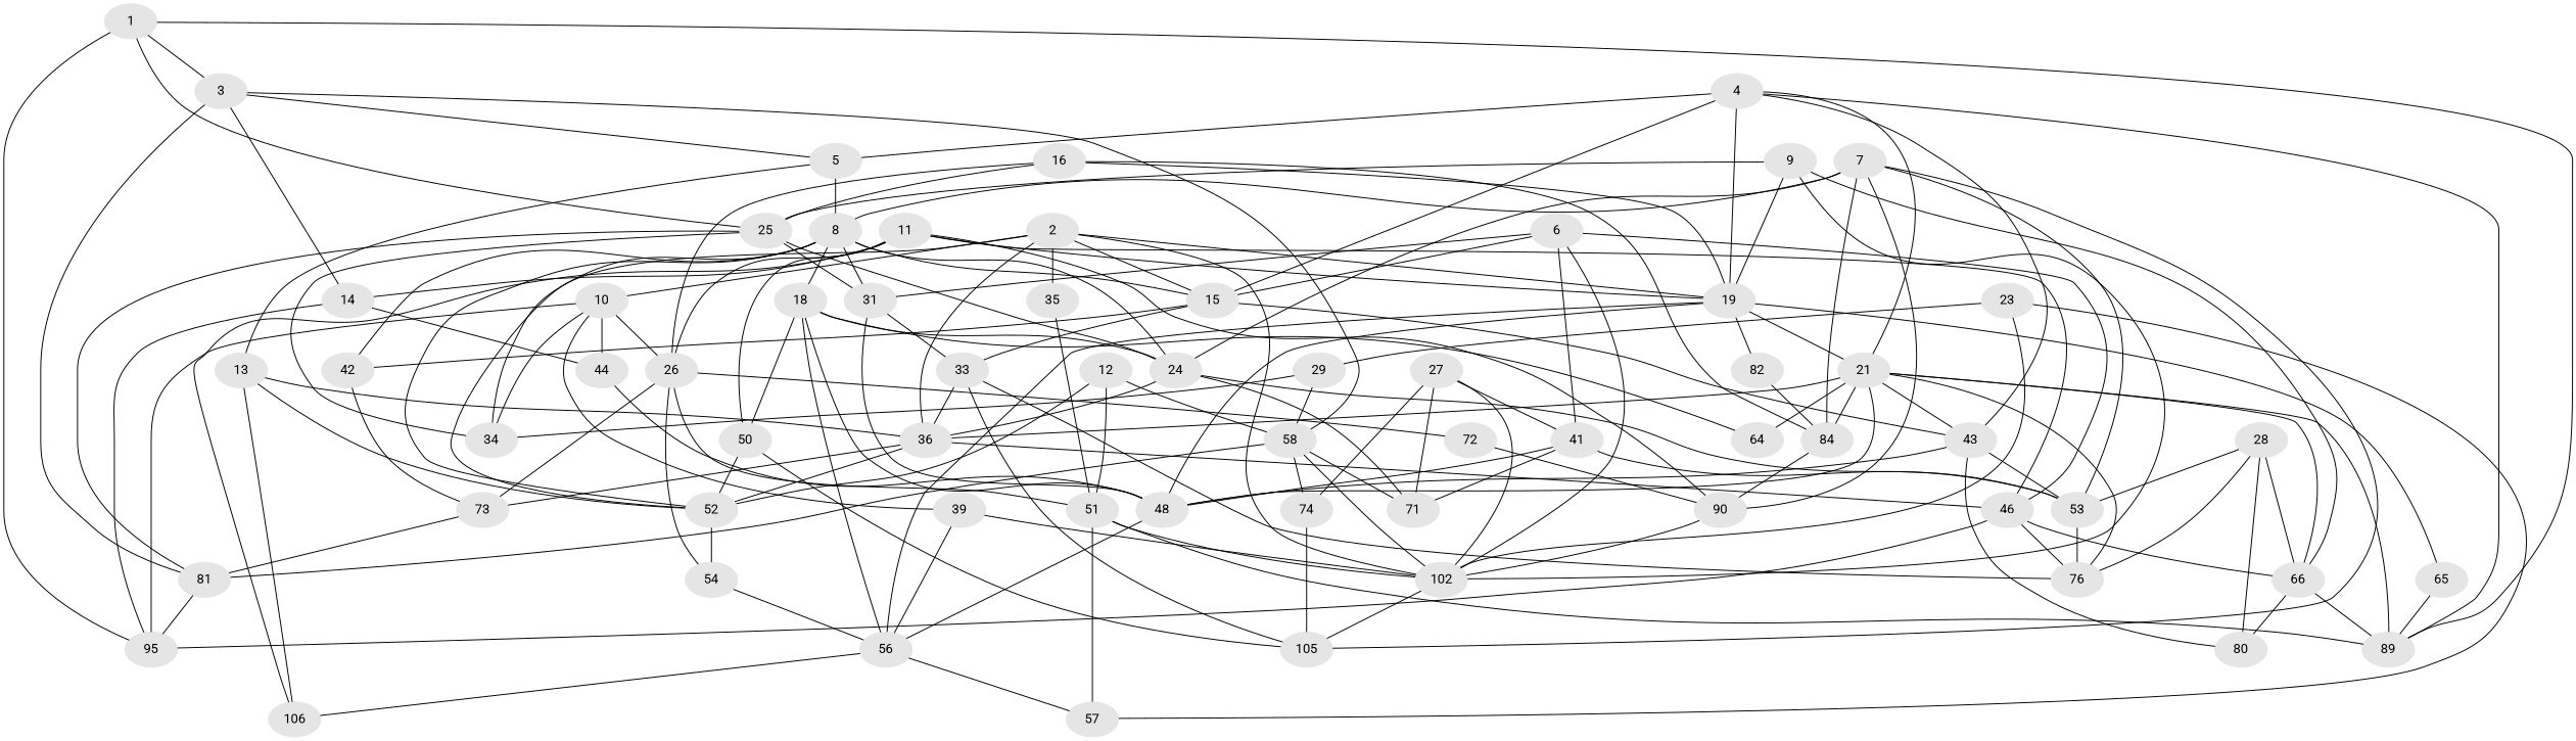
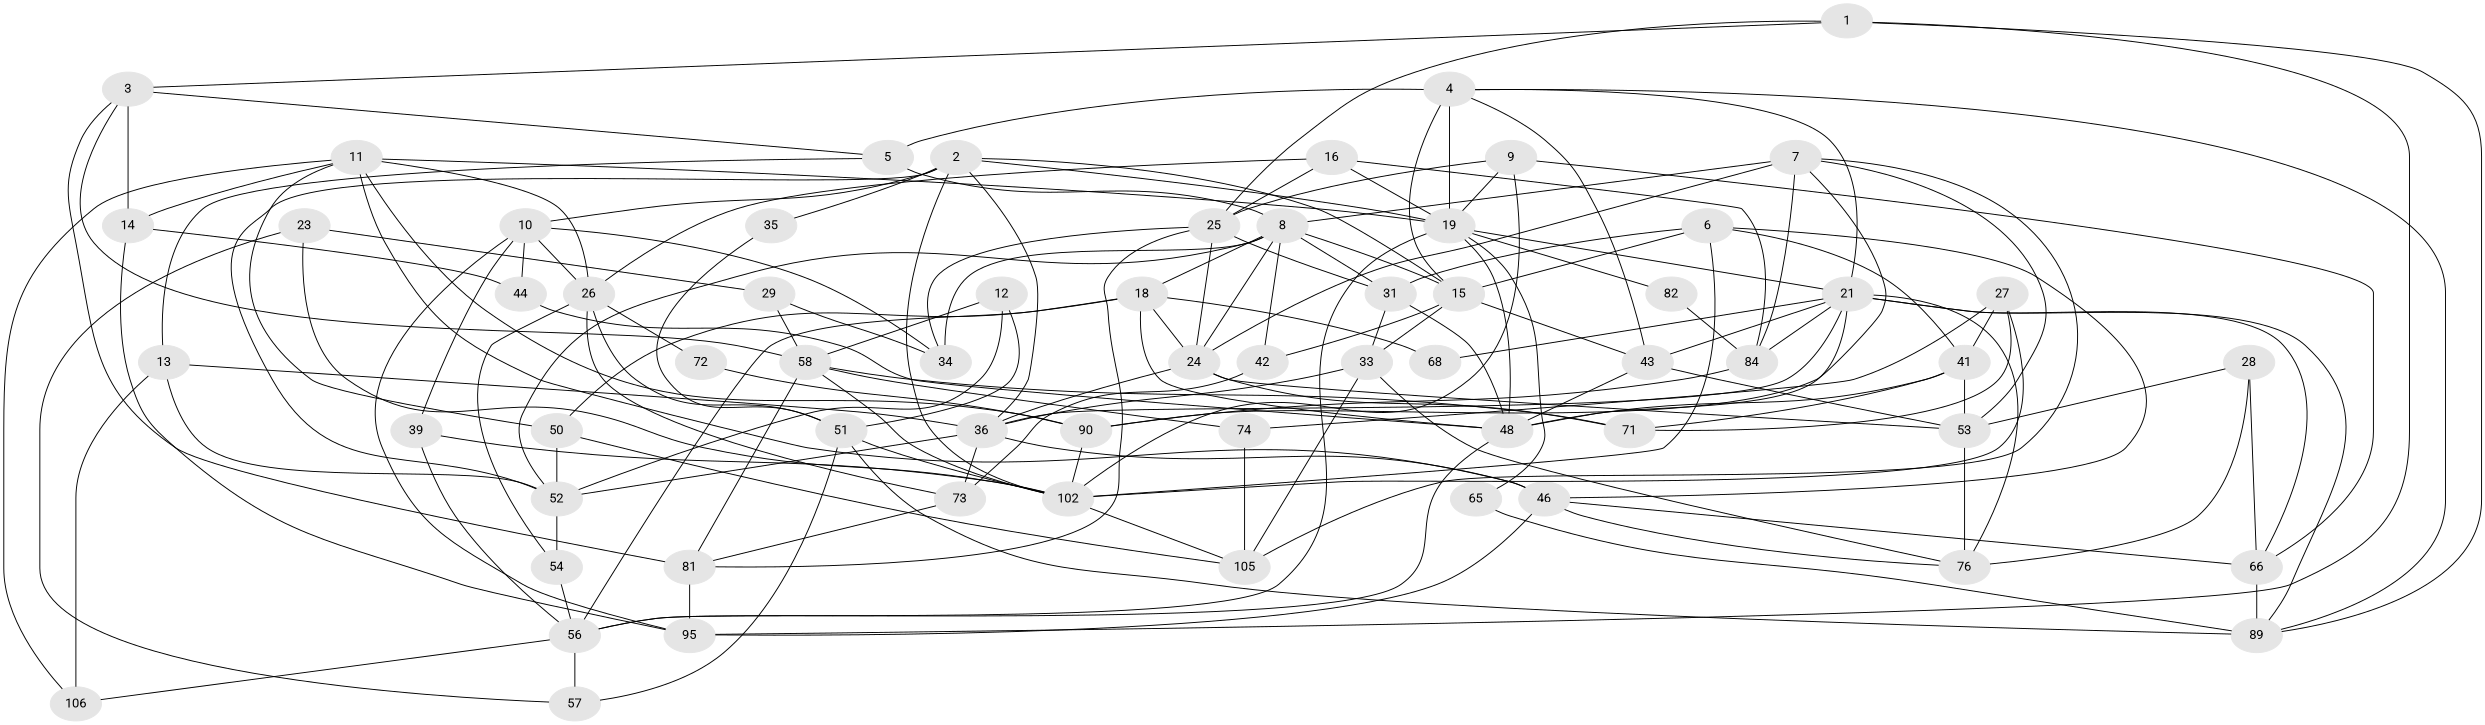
  graph {
    fontname=Roboto
    node [color=gray90 fontname=Roboto style=filled]
    edge [fontname=Roboto]
    1 [super="+55"]
    3 [super="+30"]
    n3 [label=25 super="+64"]
    89 [super="+91"]
    95
    5 [super="+75"]
    14 [super="+69"]
    58 [super="+86"]
    81 [super="+99"]
    31
    24 [super="+40"]
    34
    2 [super="+17"]
    10 [super="+100"]
    15 [super="+25"]
    19 [super="+98"]
    35
    36 [super="+101"]
    52 [super="+59"]
    102 [super="+104"]
    44
    26 [super="+92"]
    39
    43 [super="+78"]
    42
    33 [super="+103"]
    21 [super="+87"]
    48 [super="+97"]
    56 [super="+88"]
    65
    82
    51 [super="+79"]
    46 [super="+63"]
    73
    54
    105
    8 [super="+47"]
    13
    71 [super="+93"]
    74
    4 [super="+49"]
    84 [super="+85"]
    66 [super="+83"]
-   68 [label=64]
+   68
    76 [super="+77"]
    53 [super="+96"]
-   80
    18 [super="+38"]
    106
    6 [super="+70"]
    41
    7 [super="+62"]
    90 [super="+94"]
    50 [super="+61"]
    9 [super="+32"]
    72
    11 [super="+37"]
    57 [super="+67"]
    12
    16
    23 [super="+60"]
    29
    27
    28 [super="+45"]
    1 -- 3
    1 -- n3
    1 -- 89
    1 -- 95
    3 -- 5
    3 -- 14
    3 -- 58
    3 -- 81
    n3 -- 81
    n3 -- 31
    n3 -- 24
    n3 -- 34
    5 -- 8
    5 -- 13
    14 -- 95
    14 -- 44
    58 -- 81
    58 -- 102
    58 -- 71
    58 -- 74
    81 -- 95
    31 -- 33
    31 -- 48
    24 -- 36
    24 -- 71
    24 -- 53
    2 -- 10
    2 -- 15
    2 -- 19
    2 -- 35
    2 -- 36
    2 -- 52
    2 -- 102
    10 -- 95
    10 -- 34
    10 -- 44
    10 -- 26
    10 -- 39
    15 -- 43
    15 -- 42
    15 -- 33
    19 -- 21
    19 -- 48
    19 -- 56
    19 -- 65
    19 -- 82
    35 -- 51
    36 -- 52
    36 -- 46
    36 -- 73
    52 -- 54
    102 -- 105
    44 -- 48
    26 -- 51
    26 -- 73
    26 -- 54
    26 -- 72
    39 -- 102
    39 -- 56
    43 -- 48
    43 -- 53
-   43 -- 80
    42 -- 73
    33 -- 36
    33 -- 105
    33 -- 76
    21 -- 89
    21 -- 36
    21 -- 43
    21 -- 48
    21 -- 84
    21 -- 66
    21 -- 68
    21 -- 76
    48 -- 56
    56 -- 106
    56 -- 57
    65 -- 89
    82 -- 84
    51 -- 89
    51 -- 102
    51 -- 57
    46 -- 95
    46 -- 66
    46 -- 76
    73 -- 81
    54 -- 56
    8 -- 31
    8 -- 24
    8 -- 34
    8 -- 15
    8 -- 52
    8 -- 42
    8 -- 18
    13 -- 36
    13 -- 52
    13 -- 106
    74 -- 105
    4 -- 89
    4 -- 5 [weight=2]
    4 -- 15
    4 -- 19
    4 -- 43
    4 -- 21
    84 -- 90
    66 -- 89 [weight=2]
-   66 -- 80
    53 -- 76
    18 -- 24
    18 -- 48
    18 -- 56
    18 -- 68
    18 -- 50
    6 -- 31
    6 -- 15
    6 -- 102
    6 -- 46
    6 -- 41
    41 -- 48
    41 -- 71
    41 -- 53 [weight=2]
    7 -- 24
    7 -- 105
    7 -- 8
    7 -- 84 [weight=2]
    7 -- 53
    7 -- 90
    90 -- 102
    50 -- 52
    50 -- 105
    9 -- n3
    9 -- 19
    9 -- 102
    9 -- 66
    72 -- 90
    11 -- 14
    11 -- 19
    11 -- 26
    11 -- 46
    11 -- 106
    11 -- 90
    11 -- 50
    12 -- 58
    12 -- 52
    12 -- 51
    16 -- n3
    16 -- 19
    16 -- 26
    16 -- 84
    23 -- 102
    23 -- 57
    23 -- 29
    29 -- 58
    29 -- 34
    27 -- 102
    27 -- 71
    27 -- 74
    27 -- 41
    28 -- 66
    28 -- 76
    28 -- 53
-   28 -- 80
  }
